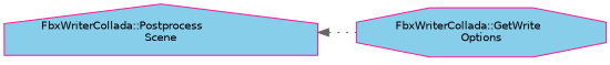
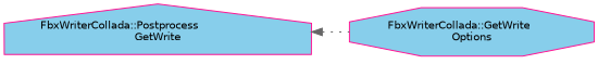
  digraph {
    rankdir=LR
    node [color=deeppink fillcolor=skyblue fontname=Helvetica fontsize=10 style=filled]
-   n1 [fontcolor=black height=0.2 label="FbxWriterCollada::Postprocess\lScene" shape=house width=0.4]
+   n1 [fontcolor=black height=0.2 label="FbxWriterCollada::Postprocess\lGetWrite" shape=house width=0.4]
    n2 [height=0.2 label="FbxWriterCollada::GetWrite\lOptions" shape=octagon width=0.4]
    n1 -> n2 [color=gray40 dir=back fontname=Helvetica fontsize=10 labelfontname=Helvetica labelfontsize=10 style=dotted]
  }
